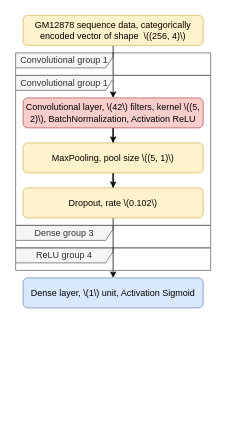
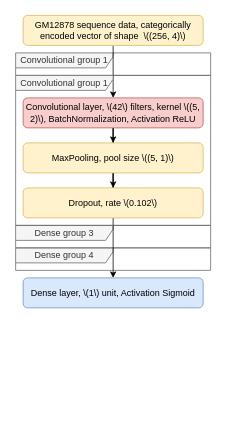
  <mxCell id="0" />
  <mxCell id="1" parent="0" />
- <mxCell id="2" value="ReLU group 4" style="shape=umlFrame;whiteSpace=wrap;html=1;width=130;height=20;fillColor=#f5f5f5;strokeColor=#666666;fontColor=#333333;" parent="1" vertex="1"><mxGeometry x="20" y="330" width="260" height="30" as="geometry" /></mxCell>
+ <mxCell id="2" value="Dense group 4" style="shape=umlFrame;whiteSpace=wrap;html=1;width=130;height=20;fillColor=#f5f5f5;strokeColor=#666666;fontColor=#333333;" parent="1" vertex="1"><mxGeometry x="20" y="330" width="260" height="30" as="geometry" /></mxCell>
  <mxCell id="3" value="Convolutional group 1" style="shape=umlFrame;whiteSpace=wrap;html=1;width=130;height=20;fillColor=#f5f5f5;strokeColor=#666666;fontColor=#333333;" parent="1" vertex="1"><mxGeometry x="20" y="70" width="260" height="30" as="geometry" /></mxCell>
  <mxCell id="4" value="Dense group 3" style="shape=umlFrame;whiteSpace=wrap;html=1;width=130;height=20;fillColor=#f5f5f5;strokeColor=#666666;fontColor=#333333;" parent="1" vertex="1"><mxGeometry x="20" y="300" width="260" height="30" as="geometry" /></mxCell>
  <mxCell id="5" style="edgeStyle=orthogonalEdgeStyle;rounded=0;orthogonalLoop=1;jettySize=auto;html=1;" parent="1" edge="1"><mxGeometry relative="1" as="geometry"><mxPoint x="150" y="140" as="sourcePoint" /></mxGeometry></mxCell>
  <mxCell id="6" style="edgeStyle=orthogonalEdgeStyle;rounded=0;orthogonalLoop=1;jettySize=auto;html=1;" parent="1" source="7" target="18" edge="1"><mxGeometry relative="1" as="geometry" /></mxCell>
  <mxCell id="7" value="GM12878 sequence data, categorically encoded vector of shape&amp;nbsp;&amp;nbsp;\((256, 4)\)" style="rounded=1;whiteSpace=wrap;html=1;fillColor=#fff2cc;strokeColor=#d6b656;" parent="1" vertex="1"><mxGeometry x="30" y="20" width="240" height="40" as="geometry" /></mxCell>
  <mxCell id="8" style="edgeStyle=orthogonalEdgeStyle;rounded=0;orthogonalLoop=1;jettySize=auto;html=1;" parent="1" edge="1"><mxGeometry relative="1" as="geometry"><mxPoint x="150" y="310" as="sourcePoint" /></mxGeometry></mxCell>
  <mxCell id="9" style="edgeStyle=orthogonalEdgeStyle;rounded=0;orthogonalLoop=1;jettySize=auto;html=1;" parent="1" edge="1"><mxGeometry relative="1" as="geometry"><mxPoint x="150" y="370" as="sourcePoint" /></mxGeometry></mxCell>
  <mxCell id="10" style="edgeStyle=orthogonalEdgeStyle;rounded=0;orthogonalLoop=1;jettySize=auto;html=1;" parent="1" edge="1"><mxGeometry relative="1" as="geometry"><mxPoint x="150" y="430" as="sourcePoint" /></mxGeometry></mxCell>
  <mxCell id="11" style="edgeStyle=orthogonalEdgeStyle;rounded=0;orthogonalLoop=1;jettySize=auto;html=1;" parent="1" edge="1"><mxGeometry relative="1" as="geometry"><mxPoint x="150" y="510" as="sourcePoint" /></mxGeometry></mxCell>
  <mxCell id="12" style="edgeStyle=orthogonalEdgeStyle;rounded=0;orthogonalLoop=1;jettySize=auto;html=1;" parent="1" edge="1"><mxGeometry relative="1" as="geometry"><mxPoint x="150" y="570" as="sourcePoint" /></mxGeometry></mxCell>
  <mxCell id="13" style="edgeStyle=orthogonalEdgeStyle;rounded=0;orthogonalLoop=1;jettySize=auto;html=1;" parent="1" source="21" target="14" edge="1"><mxGeometry relative="1" as="geometry"><mxPoint x="150" y="630" as="sourcePoint" /></mxGeometry></mxCell>
  <mxCell id="14" value="Dense layer, \(1\) unit, Activation Sigmoid" style="rounded=1;whiteSpace=wrap;html=1;fillColor=#dae8fc;strokeColor=#6c8ebf;" parent="1" vertex="1"><mxGeometry x="30" y="370" width="240" height="40" as="geometry" /></mxCell>
  <mxCell id="15" style="edgeStyle=orthogonalEdgeStyle;rounded=0;orthogonalLoop=1;jettySize=auto;html=1;" parent="1" edge="1"><mxGeometry relative="1" as="geometry"><mxPoint x="150" y="200" as="sourcePoint" /></mxGeometry></mxCell>
  <mxCell id="16" value="Convolutional group 1" style="shape=umlFrame;whiteSpace=wrap;html=1;width=130;height=20;fillColor=#f5f5f5;strokeColor=#666666;fontColor=#333333;" parent="1" vertex="1"><mxGeometry x="20" y="100" width="260" height="200" as="geometry" /></mxCell>
  <mxCell id="17" style="edgeStyle=orthogonalEdgeStyle;rounded=0;orthogonalLoop=1;jettySize=auto;html=1;" parent="1" source="18" target="20" edge="1"><mxGeometry relative="1" as="geometry" /></mxCell>
  <mxCell id="18" value="Convolutional layer, \(42\) filters, kernel \((5, 2)\), BatchNormalization, Activation ReLU" style="rounded=1;whiteSpace=wrap;html=1;fillColor=#f8cecc;strokeColor=#b85450;" parent="1" vertex="1"><mxGeometry x="30" y="130" width="240" height="40" as="geometry" /></mxCell>
  <mxCell id="19" style="edgeStyle=orthogonalEdgeStyle;rounded=0;orthogonalLoop=1;jettySize=auto;html=1;" parent="1" source="20" target="21" edge="1"><mxGeometry relative="1" as="geometry" /></mxCell>
  <mxCell id="20" value="MaxPooling, pool size \((5, 1)\)" style="rounded=1;whiteSpace=wrap;html=1;fillColor=#fff2cc;strokeColor=#d6b656;" parent="1" vertex="1"><mxGeometry x="30" y="190" width="240" height="40" as="geometry" /></mxCell>
  <mxCell id="21" value="Dropout, rate \(0.102\)" style="rounded=1;whiteSpace=wrap;html=1;fillColor=#fff2cc;strokeColor=#d6b656;" parent="1" vertex="1"><mxGeometry x="30" y="250" width="240" height="40" as="geometry" /></mxCell>
